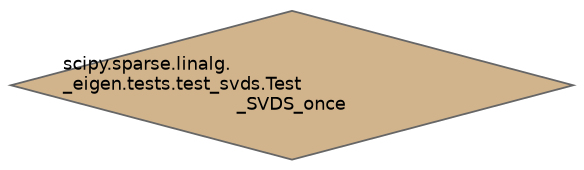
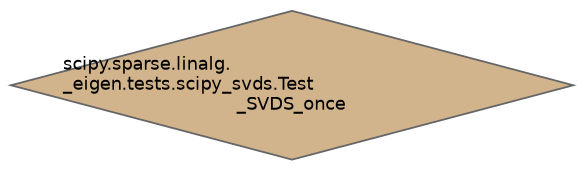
  digraph {
    rankdir=LR
-   n1 [color=grey40 fillcolor=tan fontname=Helvetica fontsize=10 height=0.2 label="scipy.sparse.linalg.\l_eigen.tests.test_svds.Test\l_SVDS_once" shape=diamond style=filled width=0.4]
+   n1 [color=grey40 fillcolor=tan fontname=Helvetica fontsize=10 height=0.2 label="scipy.sparse.linalg.\l_eigen.tests.scipy_svds.Test\l_SVDS_once" shape=diamond style=filled width=0.4]
  }
